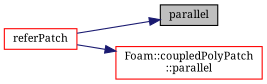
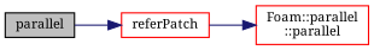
  digraph {
    fontname="Noto Serif"
    rankdir=LR
    node [color=red fontname="Noto Serif" fontsize=10 shape=record]
    edge [color=midnightblue fontname="Noto Serif" fontsize=10 labelfontname=Helvetica labelfontsize=10 style=solid]
    n1 [color=black fillcolor=grey75 fontcolor=black height=0.2 label=parallel style=filled width=0.4]
    n2 [height=0.2 label=referPatch width=0.4]
-   n3 [height=0.2 label="Foam::coupledPolyPatch\l::parallel" width=0.4]
-   n2 -> n1
+   n3 [height=0.2 label="Foam::parallel\l::parallel" width=0.4]
+   n1 -> n2
    n2 -> n3
  }
